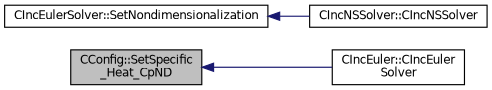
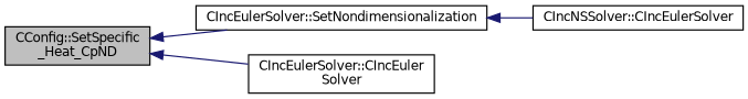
  digraph {
    rankdir=LR
    node [color=black fillcolor=white fontname=Helvetica fontsize=10 shape=record style=filled]
    edge [color=midnightblue dir=back fontname=Helvetica fontsize=10 labelfontname=Helvetica labelfontsize=10 style=solid]
    n1 [fillcolor=grey75 fontcolor=black height=0.2 label="CConfig::SetSpecific\l_Heat_CpND" width=0.4]
    n2 [height=0.2 label="CIncEulerSolver::SetNondimensionalization" width=0.4]
-   n3 [height=0.2 label="CIncEuler::CIncEuler\lSolver" width=0.4]
-   n4 [height=0.2 label="CIncNSSolver::CIncNSSolver" width=0.4]
+   n3 [height=0.2 label="CIncEulerSolver::CIncEuler\lSolver" width=0.4]
+   n4 [height=0.2 label="CIncNSSolver::CIncEulerSolver" width=0.4]
+   n1 -> n2
    n1 -> n3
    n2 -> n4
  }
